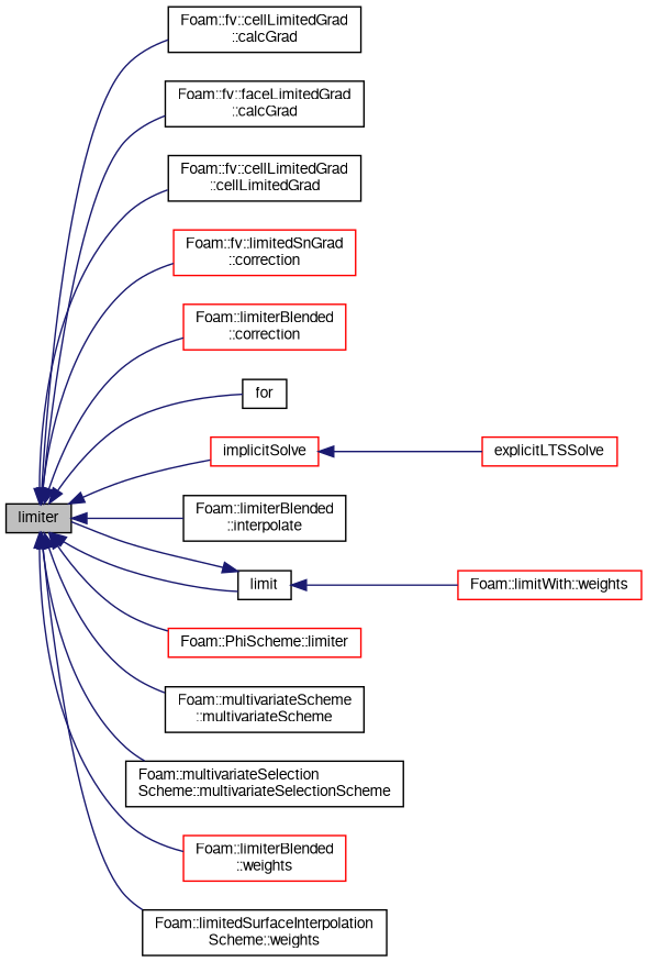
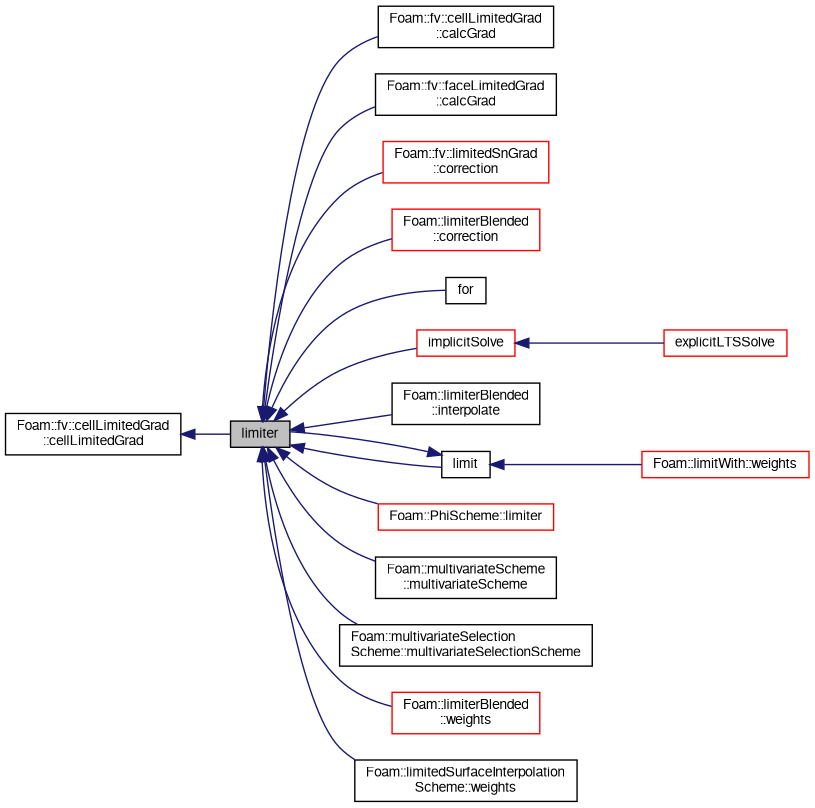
  digraph {
    rankdir=LR
    node [color=black fontname=FreeSans fontsize=10 shape=record]
    edge [color=midnightblue dir=back fontname=FreeSans fontsize=10 labelfontname=FreeSans labelfontsize=10 style=solid]
    n1 [fillcolor=grey75 fontcolor=black height=0.2 label=limiter style=filled width=0.4]
    n2 [height=0.2 label="Foam::fv::cellLimitedGrad\l::calcGrad" width=0.4]
    n3 [height=0.2 label="Foam::fv::faceLimitedGrad\l::calcGrad" width=0.4]
    n4 [height=0.2 label="Foam::fv::cellLimitedGrad\l::cellLimitedGrad" width=0.4]
    n5 [color=red height=0.2 label="Foam::fv::limitedSnGrad\l::correction" width=0.4]
    n6 [color=red height=0.2 label="Foam::limiterBlended\l::correction" width=0.4]
    n7 [height=0.2 label=for width=0.4]
    n8 [color=red height=0.2 label=implicitSolve width=0.4]
    n9 [height=0.2 label="Foam::limiterBlended\l::interpolate" width=0.4]
    n10 [height=0.2 label=limit width=0.4]
    n11 [color=red height=0.2 label="Foam::PhiScheme::limiter" width=0.4]
    n12 [height=0.2 label="Foam::multivariateScheme\l::multivariateScheme" width=0.4]
    n13 [height=0.2 label="Foam::multivariateSelection\lScheme::multivariateSelectionScheme" width=0.4]
    n14 [color=red height=0.2 label="Foam::limiterBlended\l::weights" width=0.4]
    n15 [height=0.2 label="Foam::limitedSurfaceInterpolation\lScheme::weights" width=0.4]
    n16 [color=red height=0.2 label=explicitLTSSolve width=0.4]
    n17 [color=red height=0.2 label="Foam::limitWith::weights" width=0.4]
    n1 -> n2
    n1 -> n3
-   n1 -> n4
+   n4 -> n1
    n1 -> n5
    n1 -> n6
    n1 -> n7
    n1 -> n8
    n1 -> n9
    n1 -> n10
    n1 -> n11
    n1 -> n12
    n1 -> n13
    n1 -> n14
    n1 -> n15
    n8 -> n16
    n10 -> n1
    n10 -> n17
  }
